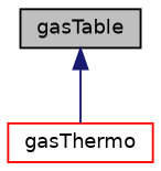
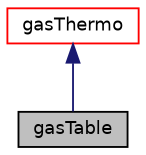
  digraph {
    rankdir=TB
    node [fontname=Helvetica fontsize=10 shape=record]
    n1 [color=black fillcolor=grey75 fontcolor=black height=0.2 label=gasTable style=filled width=0.4]
    n2 [color=red height=0.2 label=gasThermo width=0.4]
-   n1 -> n2 [color=midnightblue dir=back fontname=Helvetica fontsize=10 labelfontname=Helvetica labelfontsize=10 style=solid]
+   n2 -> n1 [color=midnightblue dir=back fontname=Helvetica fontsize=10 labelfontname=Helvetica labelfontsize=10 style=solid]
  }
